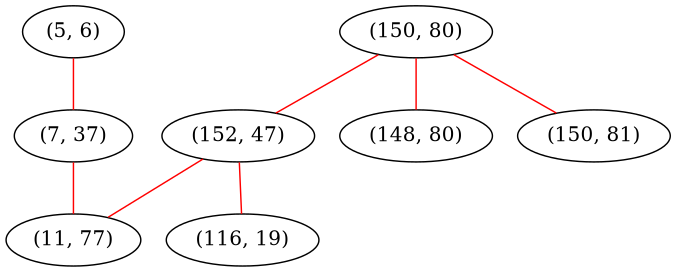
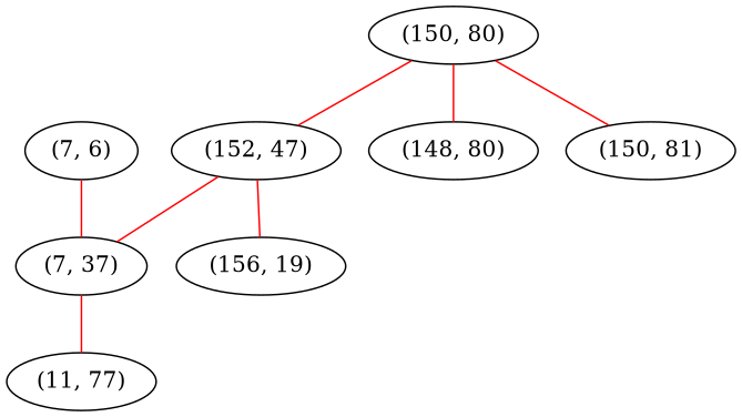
  graph {
    edge [color=red weight=1]
-   "(7, 6)" [label="(5, 6)"]
+   "(7, 6)"
    "(7, 37)"
    "(11, 77)"
    "(150, 80)"
    "(152, 47)"
    "(148, 80)"
    "(150, 81)"
-   "(156, 19)" [label="(116, 19)"]
+   "(156, 19)"
    "(7, 6)" -- "(7, 37)"
    "(7, 37)" -- "(11, 77)"
    "(150, 80)" -- "(152, 47)"
    "(150, 80)" -- "(148, 80)"
    "(150, 80)" -- "(150, 81)"
-   "(152, 47)" -- "(11, 77)"
+   "(152, 47)" -- "(7, 37)"
    "(152, 47)" -- "(156, 19)"
  }
